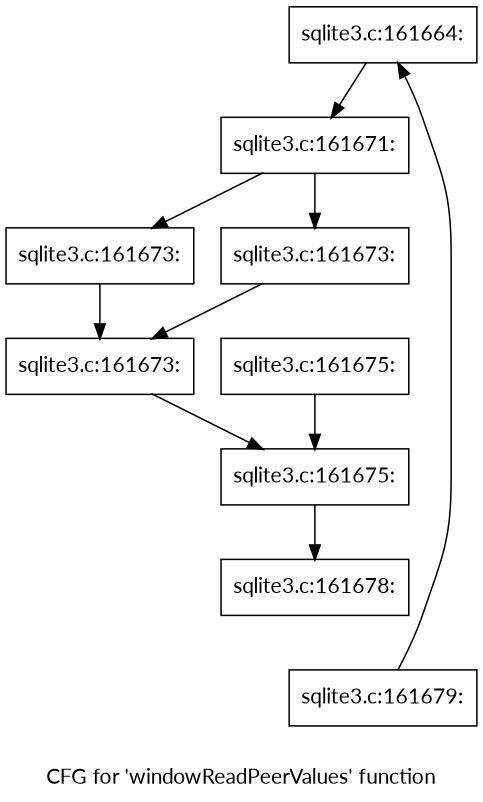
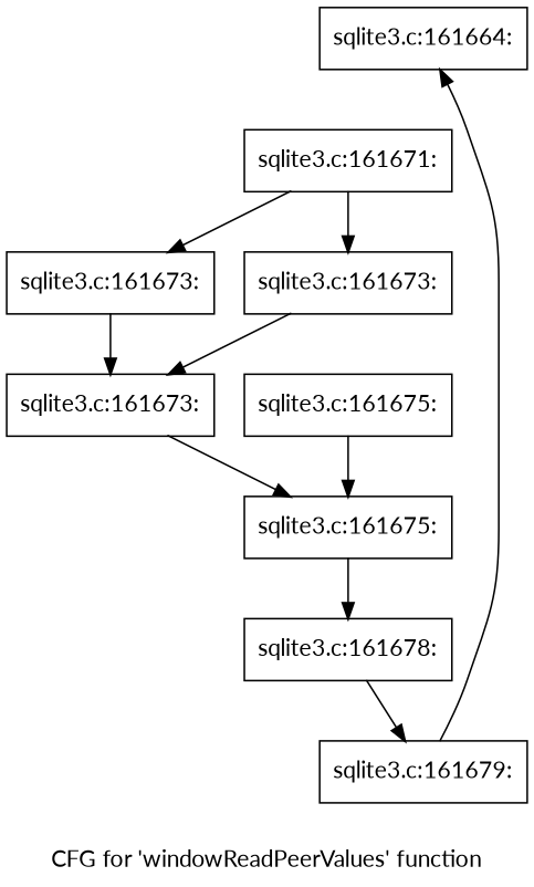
  digraph {
    fontname=Lato
    label="CFG for 'windowReadPeerValues' function"
    node [fontname=Lato shape=record]
    edge [fontname=Lato]
    n1 [label="{sqlite3.c:161664:}"]
    n2 [label="{sqlite3.c:161671:}"]
    n3 [label="{sqlite3.c:161673:}"]
    n4 [label="{sqlite3.c:161673:}"]
    n5 [label="{sqlite3.c:161679:}"]
    n6 [label="{sqlite3.c:161673:}"]
    n7 [label="{sqlite3.c:161675:}"]
    n8 [label="{sqlite3.c:161678:}"]
    n9 [label="{sqlite3.c:161675:}"]
-   n1 -> n2
    n2 -> n3
    n2 -> n4
    n3 -> n6
    n4 -> n6
    n5 -> n1
    n6 -> n7
    n7 -> n8
+   n8 -> n5
    n9 -> n7
  }
